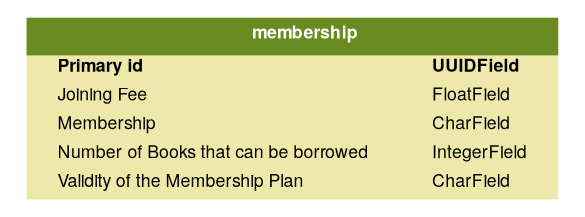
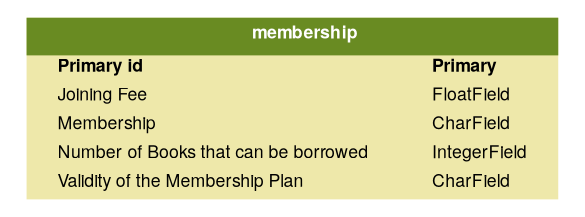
  digraph {
    fontname=Lato
    fontsize=8
    splines=true
-   n1 [fontname=Lato fontsize=8 label=<     <TABLE BGCOLOR="palegoldenrod" BORDER="0" CELLBORDER="0" CELLSPACING="0">     <TR><TD COLSPAN="2" CELLPADDING="4" ALIGN="CENTER" BGCOLOR="olivedrab4">     <FONT FACE="Helvetica Bold" COLOR="white">     membership     </FONT></TD></TR>        <TR><TD ALIGN="LEFT" BORDER="0">     <FONT FACE="Helvetica Bold">Primary id</FONT>     </TD><TD ALIGN="LEFT">     <FONT FACE="Helvetica Bold">UUIDField</FONT>     </TD></TR>        <TR><TD ALIGN="LEFT" BORDER="0">     <FONT FACE="Helvetica ">Joining Fee</FONT>     </TD><TD ALIGN="LEFT">     <FONT FACE="Helvetica ">FloatField</FONT>     </TD></TR>        <TR><TD ALIGN="LEFT" BORDER="0">     <FONT FACE="Helvetica ">Membership </FONT>     </TD><TD ALIGN="LEFT">     <FONT FACE="Helvetica ">CharField</FONT>     </TD></TR>        <TR><TD ALIGN="LEFT" BORDER="0">     <FONT FACE="Helvetica ">Number of Books that can be borrowed</FONT>     </TD><TD ALIGN="LEFT">     <FONT FACE="Helvetica ">IntegerField</FONT>     </TD></TR>        <TR><TD ALIGN="LEFT" BORDER="0">     <FONT FACE="Helvetica ">Validity of the Membership Plan</FONT>     </TD><TD ALIGN="LEFT">     <FONT FACE="Helvetica ">CharField</FONT>     </TD></TR>        </TABLE>     > shape=plaintext]
+   n1 [fontname=Lato fontsize=8 label=<     <TABLE BGCOLOR="palegoldenrod" BORDER="0" CELLBORDER="0" CELLSPACING="0">     <TR><TD COLSPAN="2" CELLPADDING="4" ALIGN="CENTER" BGCOLOR="olivedrab4">     <FONT FACE="Helvetica Bold" COLOR="white">     membership     </FONT></TD></TR>        <TR><TD ALIGN="LEFT" BORDER="0">     <FONT FACE="Helvetica Bold">Primary id</FONT>     </TD><TD ALIGN="LEFT">     <FONT FACE="Helvetica Bold">Primary</FONT>     </TD></TR>        <TR><TD ALIGN="LEFT" BORDER="0">     <FONT FACE="Helvetica ">Joining Fee</FONT>     </TD><TD ALIGN="LEFT">     <FONT FACE="Helvetica ">FloatField</FONT>     </TD></TR>        <TR><TD ALIGN="LEFT" BORDER="0">     <FONT FACE="Helvetica ">Membership </FONT>     </TD><TD ALIGN="LEFT">     <FONT FACE="Helvetica ">CharField</FONT>     </TD></TR>        <TR><TD ALIGN="LEFT" BORDER="0">     <FONT FACE="Helvetica ">Number of Books that can be borrowed</FONT>     </TD><TD ALIGN="LEFT">     <FONT FACE="Helvetica ">IntegerField</FONT>     </TD></TR>        <TR><TD ALIGN="LEFT" BORDER="0">     <FONT FACE="Helvetica ">Validity of the Membership Plan</FONT>     </TD><TD ALIGN="LEFT">     <FONT FACE="Helvetica ">CharField</FONT>     </TD></TR>        </TABLE>     > shape=plaintext]
  }
